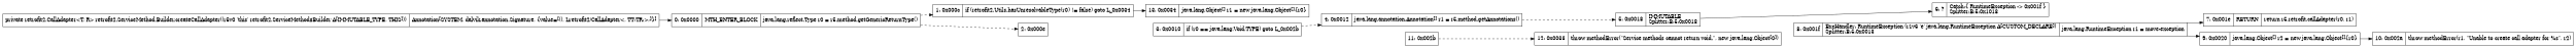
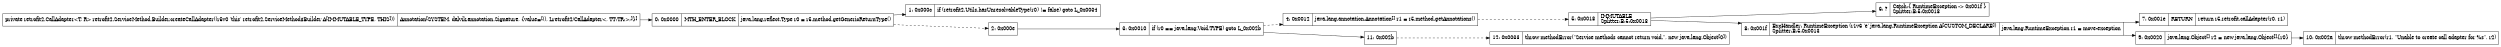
  digraph {
    rankdir=LR
    node [shape=record]
    n1 [label="{0\:\ 0x0000|MTH_ENTER_BLOCK\l|java.lang.reflect.Type r0 = r5.method.getGenericReturnType()\l}"]
    n2 [label="{1\:\ 0x000c|if (retrofit2.Utils.hasUnresolvableType(r0) != false) goto L_0x0034\l}"]
    n3 [label="{2\:\ 0x000e}"]
-   n4 [label="{13\:\ 0x0034|java.lang.Object[] r1 = new java.lang.Object[]\{r0\}\l}"]
    n5 [label="{3\:\ 0x0010|if (r0 == java.lang.Void.TYPE) goto L_0x002b\l}"]
    n6 [label="{4\:\ 0x0012|java.lang.annotation.Annotation[] r1 = r5.method.getAnnotations()\l}"]
    n7 [label="{11\:\ 0x002b}"]
    n8 [label="{5\:\ 0x0018|IMMUTABLE\lSplitter:B:5:0x0018\l}"]
    n9 [label="{12\:\ 0x0033|throw methodError(\"Service methods cannot return void.\", new java.lang.Object[0])\l}"]
-   n10 [label="{6\:\ ?|Catch:\{ RuntimeException \-\> 0x001f \}\lSplitter:B:5:0x1018\l}"]
+   n10 [label="{6\:\ ?|Catch:\{ RuntimeException \-\> 0x001f \}\lSplitter:B:5:0x0018\l}"]
    n11 [label="{8\:\ 0x001f|ExcHandler: RuntimeException (r1v6 'e' java.lang.RuntimeException A[CUSTOM_DECLARE])\lSplitter:B:5:0x0013\l|java.lang.RuntimeException r1 = move\-exception\l}"]
    n12 [label="{7\:\ 0x001e|RETURN\l|return r5.retrofit.callAdapter(r0, r1)\l}"]
    n13 [label="{9\:\ 0x0020|java.lang.Object[] r2 = new java.lang.Object[]\{r0\}\l}"]
    n14 [label="{10\:\ 0x002a|throw methodError(r1, \"Unable to create call adapter for %s\", r2)\l}"]
    n15 [label="{private retrofit2.CallAdapter\<T, R\> retrofit2.ServiceMethod.Builder.createCallAdapter((r5v0 'this' retrofit2.ServiceMethod$Builder A[IMMUTABLE_TYPE, THIS]))  | Annotation[SYSTEM, dalvik.annotation.Signature, \{value=[(), Lretrofit2\/CallAdapter\<, TT;TR;\>;]\}]\l}"]
-   n1 -> n2 [style=dashed]
+   n1 -> n2
    n1 -> n3 [style=dashed]
-   n2 -> n4
+   n3 -> n5
    n5 -> n6 [style=dashed]
+   n5 -> n7
    n6 -> n8 [style=dashed]
    n7 -> n9 [style=dashed]
    n8 -> n10
+   n8 -> n11
    n11 -> n12
    n11 -> n13
    n13 -> n14
    n15 -> n1
  }
